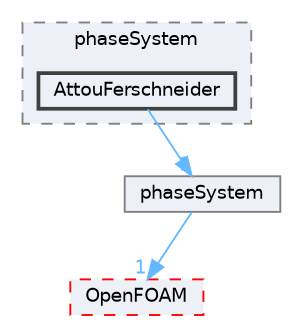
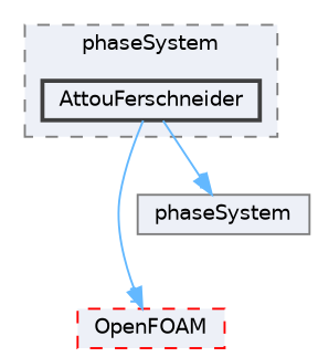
  digraph {
    compound=true
    node [fillcolor="#edf0f7" fontname=Helvetica fontsize=10 shape=box]
    edge [color=steelblue1 fontcolor=steelblue1 fontname=Helvetica fontsize=10 headlabel=1 labeldistance=1.5 labelfontname=Helvetica labelfontsize=10]
    n1 [color=grey25 height=0.2 label=AttouFerschneider style="filled,bold" width=0.4]
    n2 [color=red height=0.2 label=OpenFOAM style="filled,dashed" width=0.4]
    n3 [color=grey50 height=0.2 label=phaseSystem style=filled width=0.4]
    subgraph cluster_1 {
      bgcolor="#edf0f7"
      fontname=Helvetica
      fontsize=10
      label=phaseSystem
      pencolor=grey50
      style="filled,dashed"
      n1
    }
-   n3 -> n2
+   n1 -> n2
    n1 -> n3
  }
